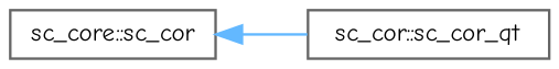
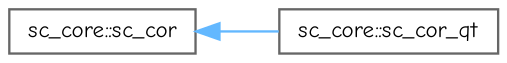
  digraph {
    rankdir=LR
    fontname="Comic Neue"
    node [color=grey40 fillcolor=white fontname="Comic Neue" fontsize=10 shape=box style=filled]
    n1 [height=0.2 label="sc_core::sc_cor" width=0.4]
-   n2 [height=0.2 label="sc_cor::sc_cor_qt" width=0.4]
+   n2 [height=0.2 label="sc_core::sc_cor_qt" width=0.4]
    n1 -> n2 [color=steelblue1 dir=back fontname="Comic Neue" fontsize=10 labelfontname=FreeSans labelfontsize=10 style=solid]
  }
